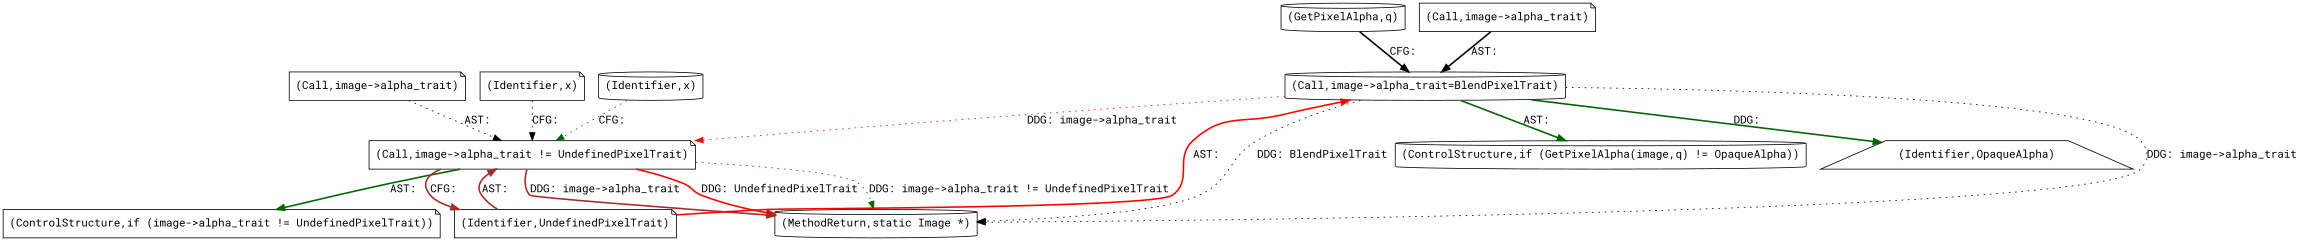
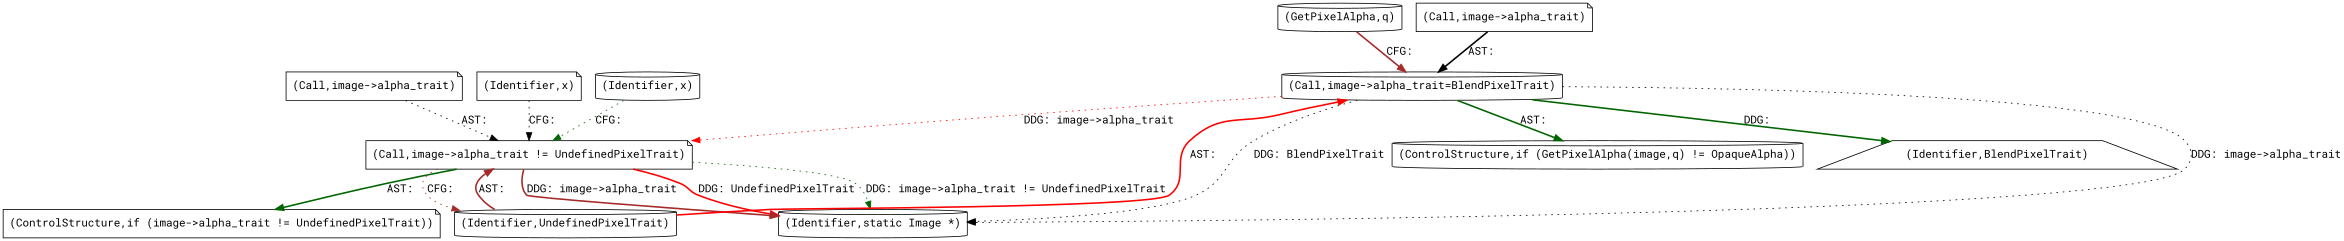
  digraph {
    fontname="Roboto Mono"
    node [fontname="Roboto Mono" shape=note]
    edge [color=darkgreen fontname="Roboto Mono" style=bold]
    n1 [label="(Call,image->alpha_trait=BlendPixelTrait)" shape=cylinder]
    n2 [label="(Call,image->alpha_trait != UndefinedPixelTrait)"]
    n3 [label="(ControlStructure,if (GetPixelAlpha(image,q) != OpaqueAlpha))" shape=cylinder]
-   n4 [label="(MethodReturn,static Image *)" shape=cylinder]
-   n5 [label="(Identifier,OpaqueAlpha)" shape=trapezium]
+   n4 [label="(Identifier,static Image *)" shape=cylinder]
+   n5 [label="(Identifier,BlendPixelTrait)" shape=trapezium]
    n6 [label="(ControlStructure,if (image->alpha_trait != UndefinedPixelTrait))"]
-   n7 [label="(Identifier,UndefinedPixelTrait)"]
+   n7 [label="(Identifier,UndefinedPixelTrait)" shape=cylinder]
    n8 [label="(Identifier,x)" shape=cylinder]
    n9 [label="(GetPixelAlpha,q)" shape=cylinder]
    n10 [label="(Call,image->alpha_trait)"]
    n11 [label="(Identifier,x)"]
    n12 [label="(Call,image->alpha_trait)"]
    n1 -> n2 [color=red label="DDG: image->alpha_trait" style=dotted]
    n1 -> n3 [label="AST: "]
    n1 -> n4 [color=black label="DDG: BlendPixelTrait" style=dotted]
    n1 -> n4 [color=black label="DDG: image->alpha_trait" style=dotted]
    n1 -> n5 [label="DDG: "]
    n2 -> n4 [color=red label="DDG: UndefinedPixelTrait"]
    n2 -> n4 [label="DDG: image->alpha_trait != UndefinedPixelTrait" style=dotted]
    n2 -> n4 [color=brown label="DDG: image->alpha_trait"]
    n2 -> n6 [label="AST: "]
-   n2 -> n7 [color=brown label="CFG: "]
+   n2 -> n7 [color=brown label="CFG: " style=dotted]
    n7 -> n1 [color=red label="AST: "]
    n7 -> n2 [color=brown label="AST: "]
    n8 -> n2 [label="CFG: " style=dotted]
-   n9 -> n1 [color=black label="CFG: "]
+   n9 -> n1 [color=brown label="CFG: "]
    n10 -> n2 [color=black label="AST: " style=dotted]
    n11 -> n2 [color=black label="CFG: " style=dotted]
    n12 -> n1 [color=black label="AST: "]
  }
